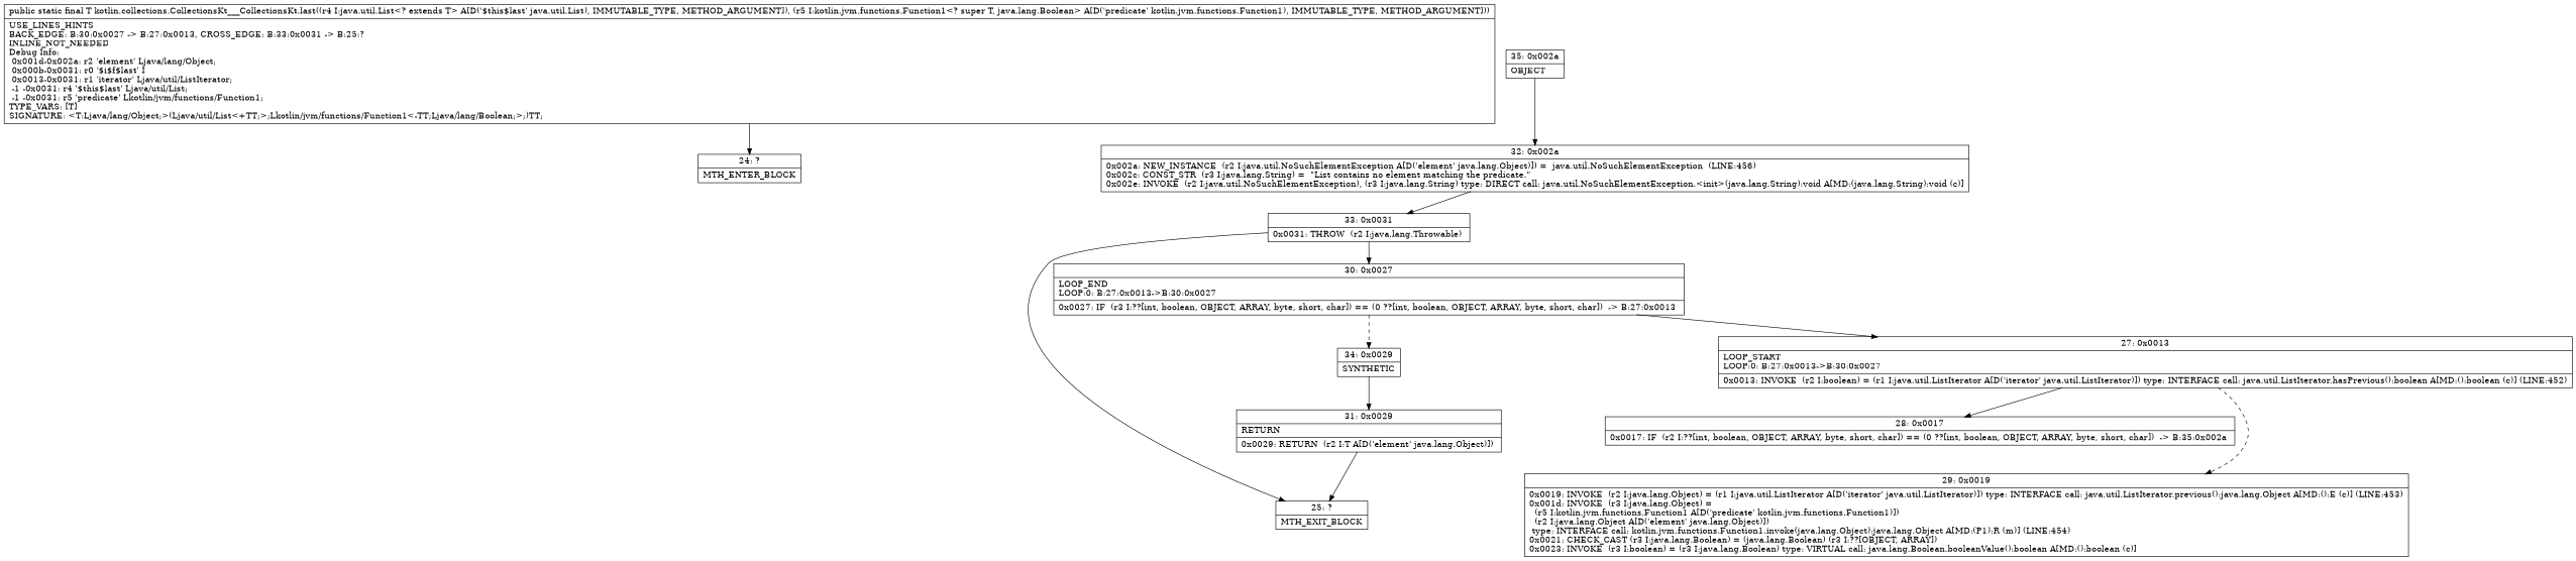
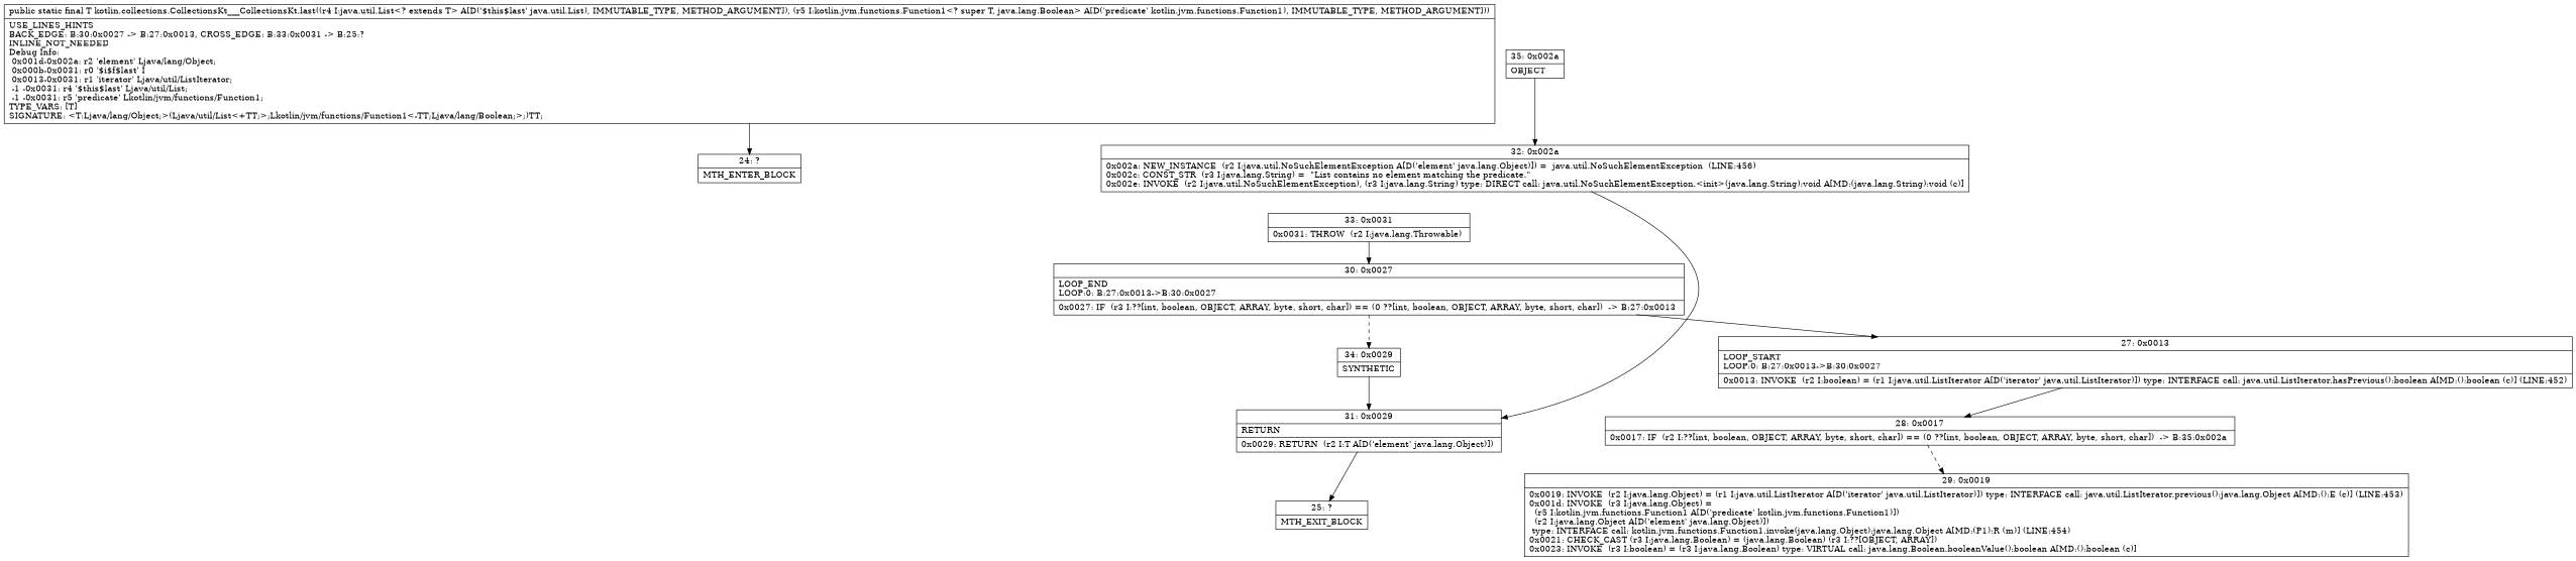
  digraph {
    node [shape=record]
    n1 [label="{24\:\ ?|MTH_ENTER_BLOCK\l}"]
    n2 [label="{27\:\ 0x0013|LOOP_START\lLOOP:0: B:27:0x0013\-\>B:30:0x0027\l|0x0013: INVOKE  (r2 I:boolean) = (r1 I:java.util.ListIterator A[D('iterator' java.util.ListIterator)]) type: INTERFACE call: java.util.ListIterator.hasPrevious():boolean A[MD:():boolean (c)] (LINE:452)\l}"]
    n3 [label="{28\:\ 0x0017|0x0017: IF  (r2 I:??[int, boolean, OBJECT, ARRAY, byte, short, char]) == (0 ??[int, boolean, OBJECT, ARRAY, byte, short, char])  \-\> B:35:0x002a \l}"]
    n4 [label="{29\:\ 0x0019|0x0019: INVOKE  (r2 I:java.lang.Object) = (r1 I:java.util.ListIterator A[D('iterator' java.util.ListIterator)]) type: INTERFACE call: java.util.ListIterator.previous():java.lang.Object A[MD:():E (c)] (LINE:453)\l0x001d: INVOKE  (r3 I:java.lang.Object) = \l  (r5 I:kotlin.jvm.functions.Function1 A[D('predicate' kotlin.jvm.functions.Function1)])\l  (r2 I:java.lang.Object A[D('element' java.lang.Object)])\l type: INTERFACE call: kotlin.jvm.functions.Function1.invoke(java.lang.Object):java.lang.Object A[MD:(P1):R (m)] (LINE:454)\l0x0021: CHECK_CAST (r3 I:java.lang.Boolean) = (java.lang.Boolean) (r3 I:??[OBJECT, ARRAY]) \l0x0023: INVOKE  (r3 I:boolean) = (r3 I:java.lang.Boolean) type: VIRTUAL call: java.lang.Boolean.booleanValue():boolean A[MD:():boolean (c)]\l}"]
    n5 [label="{35\:\ 0x002a|OBJECT\l}"]
    n6 [label="{32\:\ 0x002a|0x002a: NEW_INSTANCE  (r2 I:java.util.NoSuchElementException A[D('element' java.lang.Object)]) =  java.util.NoSuchElementException  (LINE:456)\l0x002c: CONST_STR  (r3 I:java.lang.String) =  \"List contains no element matching the predicate.\" \l0x002e: INVOKE  (r2 I:java.util.NoSuchElementException), (r3 I:java.lang.String) type: DIRECT call: java.util.NoSuchElementException.\<init\>(java.lang.String):void A[MD:(java.lang.String):void (c)]\l}"]
    n7 [label="{30\:\ 0x0027|LOOP_END\lLOOP:0: B:27:0x0013\-\>B:30:0x0027\l|0x0027: IF  (r3 I:??[int, boolean, OBJECT, ARRAY, byte, short, char]) == (0 ??[int, boolean, OBJECT, ARRAY, byte, short, char])  \-\> B:27:0x0013 \l}"]
    n8 [label="{34\:\ 0x0029|SYNTHETIC\l}"]
    n9 [label="{31\:\ 0x0029|RETURN\l|0x0029: RETURN  (r2 I:T A[D('element' java.lang.Object)]) \l}"]
    n10 [label="{25\:\ ?|MTH_EXIT_BLOCK\l}"]
    n11 [label="{33\:\ 0x0031|0x0031: THROW  (r2 I:java.lang.Throwable) \l}"]
    n12 [label="{public static final T kotlin.collections.CollectionsKt___CollectionsKt.last((r4 I:java.util.List\<? extends T\> A[D('$this$last' java.util.List), IMMUTABLE_TYPE, METHOD_ARGUMENT]), (r5 I:kotlin.jvm.functions.Function1\<? super T, java.lang.Boolean\> A[D('predicate' kotlin.jvm.functions.Function1), IMMUTABLE_TYPE, METHOD_ARGUMENT]))  | USE_LINES_HINTS\lBACK_EDGE: B:30:0x0027 \-\> B:27:0x0013, CROSS_EDGE: B:33:0x0031 \-\> B:25:?\lINLINE_NOT_NEEDED\lDebug Info:\l  0x001d\-0x002a: r2 'element' Ljava\/lang\/Object;\l  0x000b\-0x0031: r0 '$i$f$last' I\l  0x0013\-0x0031: r1 'iterator' Ljava\/util\/ListIterator;\l  \-1 \-0x0031: r4 '$this$last' Ljava\/util\/List;\l  \-1 \-0x0031: r5 'predicate' Lkotlin\/jvm\/functions\/Function1;\lTYPE_VARS: [T]\lSIGNATURE: \<T:Ljava\/lang\/Object;\>(Ljava\/util\/List\<+TT;\>;Lkotlin\/jvm\/functions\/Function1\<\-TT;Ljava\/lang\/Boolean;\>;)TT;\l}"]
    n2 -> n3
-   n2 -> n4 [style=dashed]
+   n3 -> n4 [style=dashed]
    n5 -> n6
-   n6 -> n11
+   n6 -> n9
    n7 -> n2
    n7 -> n8 [style=dashed]
    n8 -> n9
    n9 -> n10
    n11 -> n7
-   n11 -> n10
    n12 -> n1
  }
